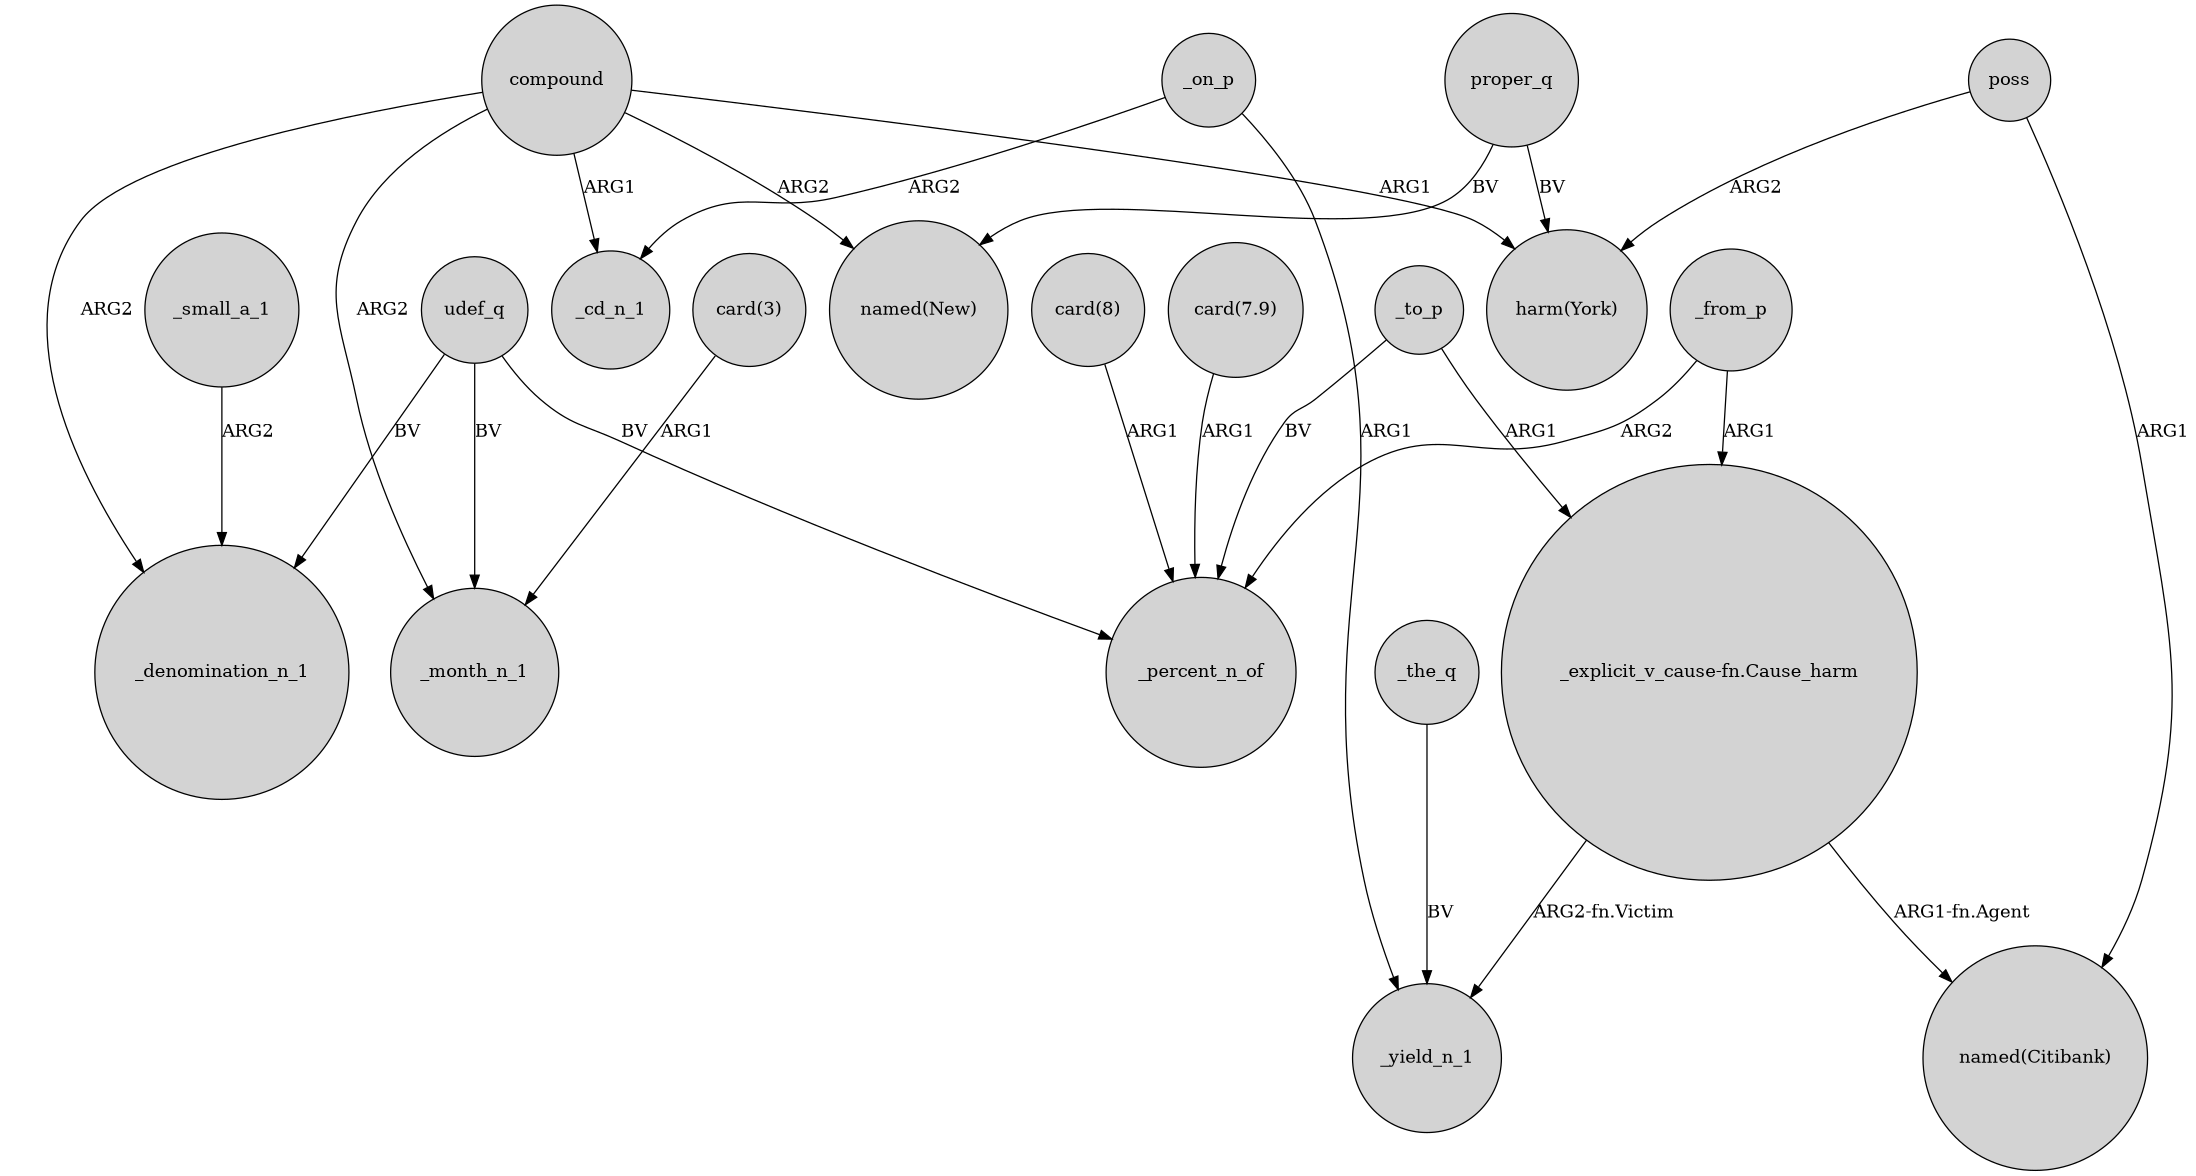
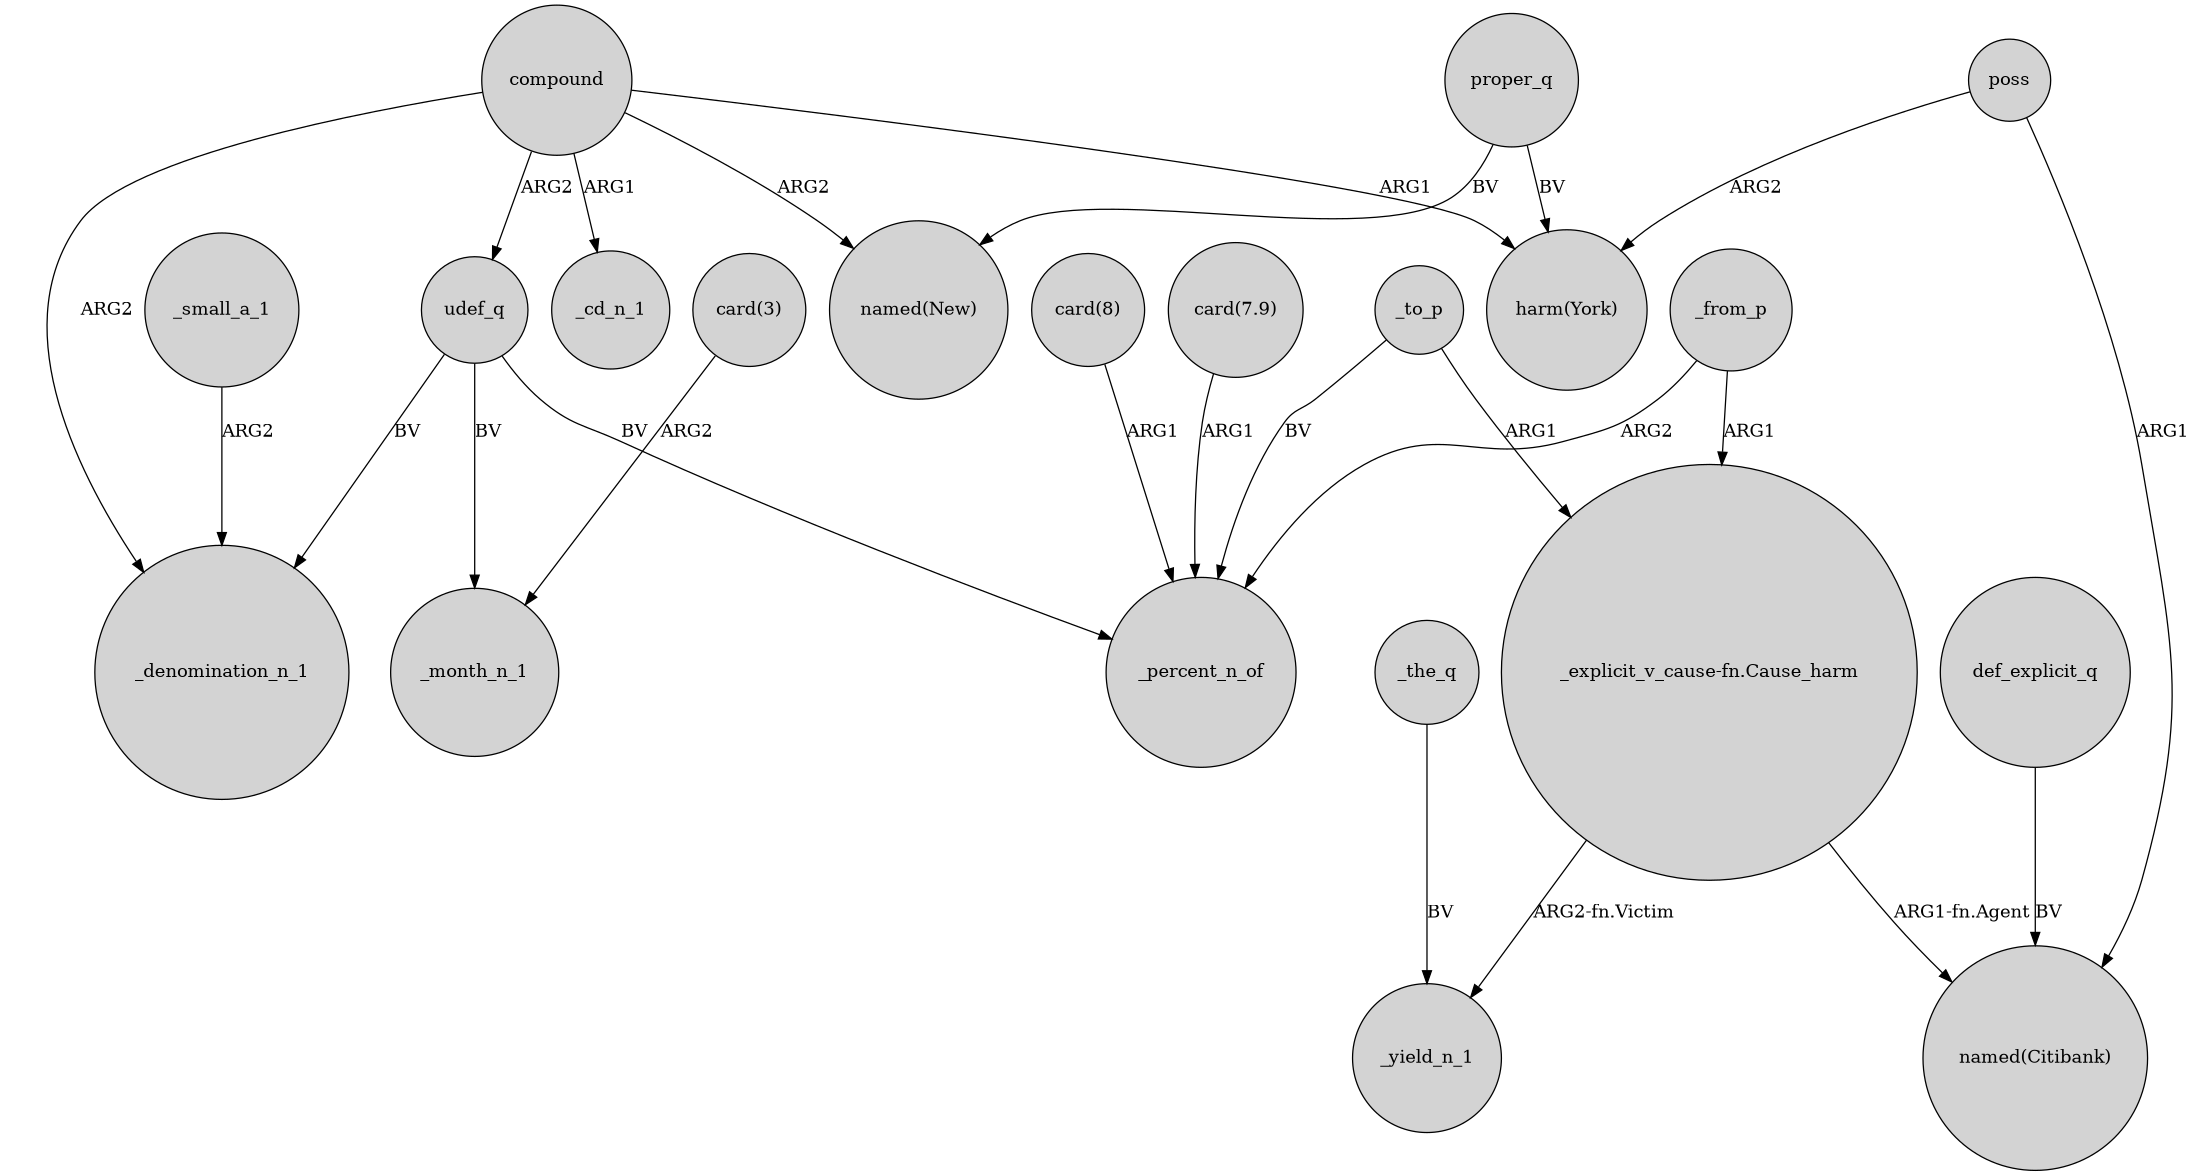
  digraph {
    node [shape=circle style=filled]
    udef_q
    _month_n_1
    _denomination_n_1
    _percent_n_of
    compound
    _cd_n_1
    "named(New)"
    n8 [label="harm(York)"]
    _to_p
    n10 [label="_explicit_v_cause-fn.Cause_harm"]
    _yield_n_1
    "named(Citibank)"
    proper_q
    "card(3)"
    "card(8)"
    _small_a_1
    poss
-   _on_p
    _from_p
    _the_q
+   def_explicit_q
    "card(7.9)"
    udef_q -> _month_n_1 [label=BV]
    udef_q -> _denomination_n_1 [label=BV]
    udef_q -> _percent_n_of [label=BV]
-   compound -> _month_n_1 [label=ARG2]
+   compound -> udef_q [label=ARG2]
    compound -> _denomination_n_1 [label=ARG2]
    compound -> _cd_n_1 [label=ARG1]
    compound -> "named(New)" [label=ARG2]
    compound -> n8 [label=ARG1]
    _to_p -> _percent_n_of [label=BV]
    _to_p -> n10 [label=ARG1]
    n10 -> _yield_n_1 [label="ARG2-fn.Victim"]
    n10 -> "named(Citibank)" [label="ARG1-fn.Agent"]
    proper_q -> "named(New)" [label=BV]
    proper_q -> n8 [label=BV]
-   "card(3)" -> _month_n_1 [label=ARG1]
+   "card(3)" -> _month_n_1 [label=ARG2]
    "card(8)" -> _percent_n_of [label=ARG1]
    _small_a_1 -> _denomination_n_1 [label=ARG2]
    poss -> n8 [label=ARG2]
    poss -> "named(Citibank)" [label=ARG1]
-   _on_p -> _cd_n_1 [label=ARG2]
-   _on_p -> _yield_n_1 [label=ARG1]
    _from_p -> _percent_n_of [label=ARG2]
    _from_p -> n10 [label=ARG1]
    _the_q -> _yield_n_1 [label=BV]
+   def_explicit_q -> "named(Citibank)" [label=BV]
    "card(7.9)" -> _percent_n_of [label=ARG1]
  }
